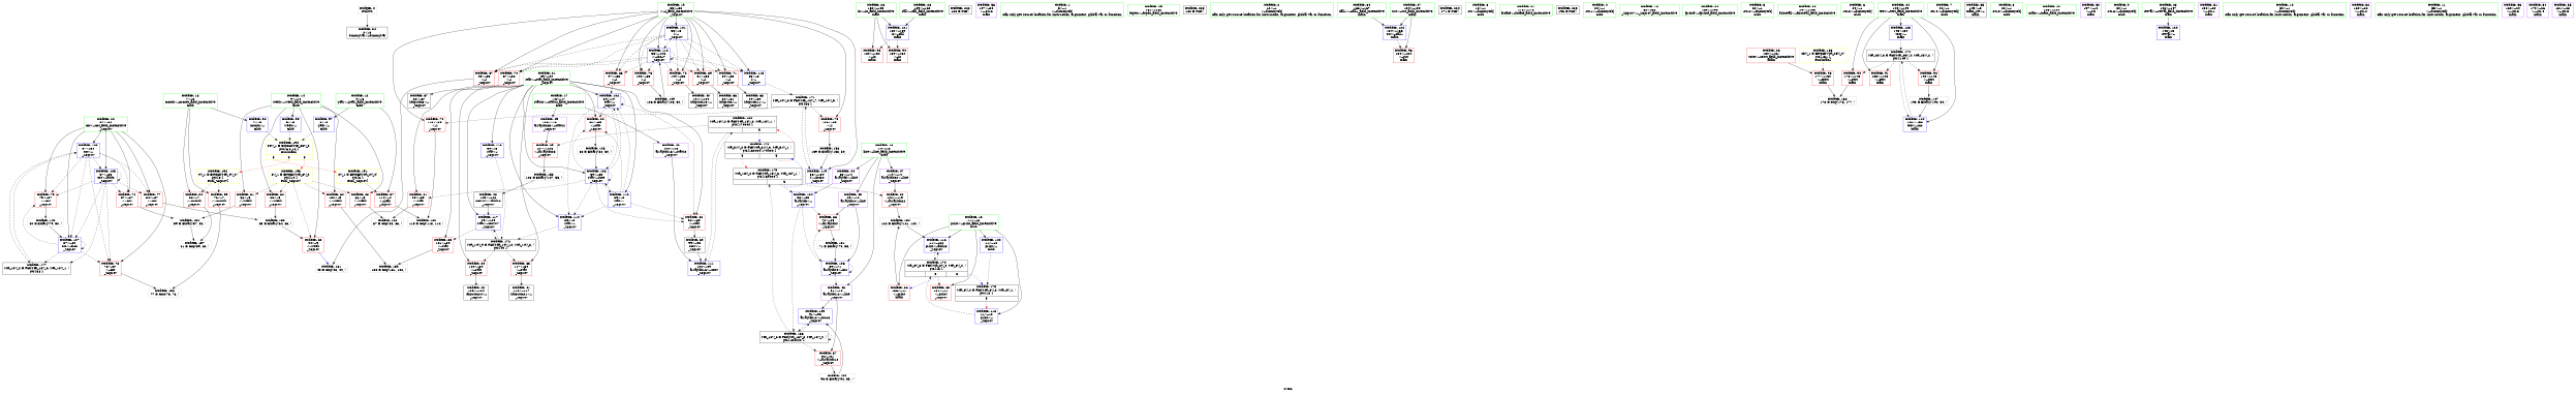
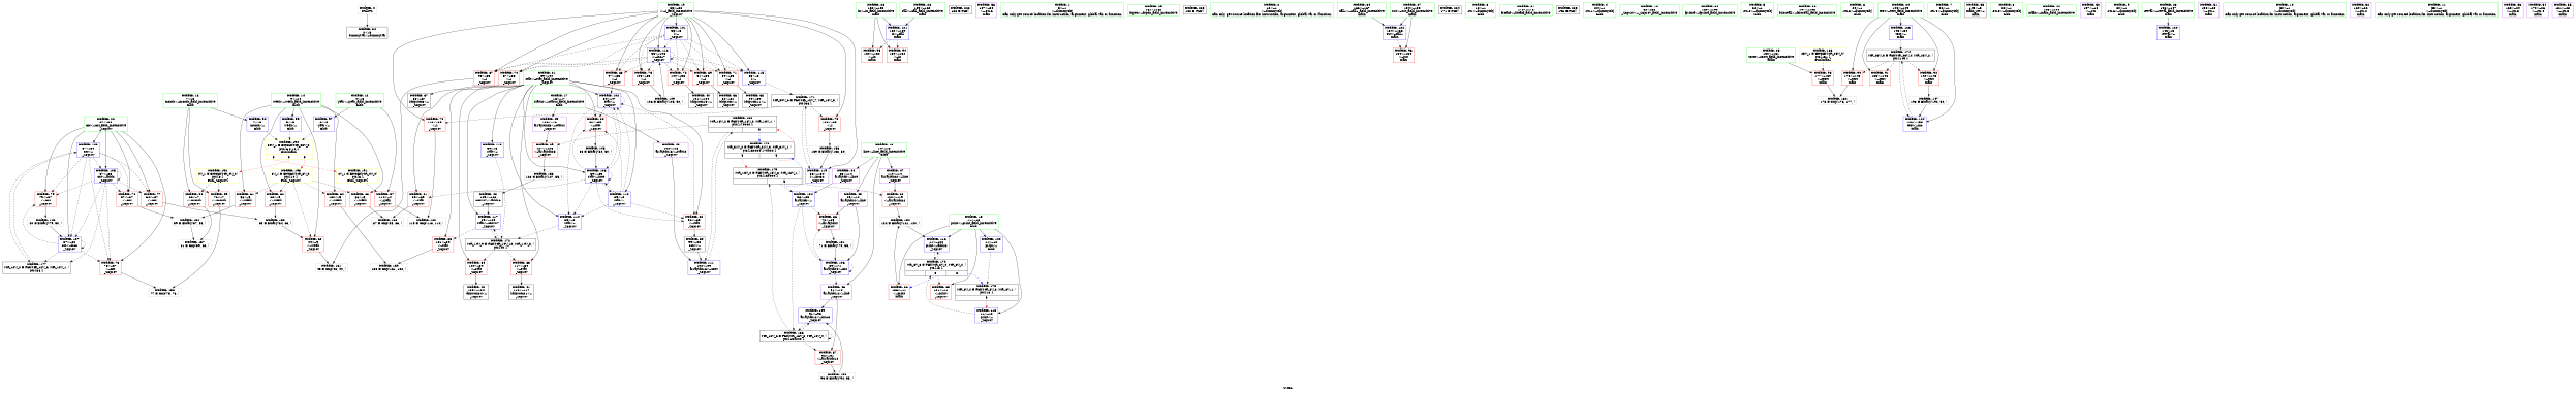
  digraph {
    label=SVFG
    node [color=red shape=record]
    edge [style=solid]
    n1 [color=grey label="{NodeID: 0\nNullPtr}"]
    n2 [color=black label="{NodeID: 34\n2\<--3\ndummyVal\<--dummyVal\n}"]
    n3 [color=black label="{NodeID: 180\nMR_18V_2 = PHI(MR_18V_3, MR_18V_1, )\npts\{170000 \}\n|{|<s2>5}}"]
    n4 [label="{NodeID: 89\n127\<--126\n\<--arrayidx25\n_Z3prov\n}"]
    n5 [color=blue label="{NodeID: 111\n102\<--99\narrayidx16\<--conv\n_Z3prov\n}"]
    n6 [color=black label="{NodeID: 173\nMR_31V_2 = PHI(MR_31V_3, MR_31V_1, )\npts\{150000 170000 \}\n|{<s0>5|<s1>5}}"]
    n7 [color=grey label="{NodeID: 153\n128 = Binary(127, 55, )\n}"]
    n8 [color=black label="{NodeID: 179\nMR_16V_2 = PHI(MR_16V_6, MR_16V_1, )\npts\{150000 \}\n|{|<s2>5}}"]
    n9 [color=black label="{NodeID: 43\n129\<--128\nconv27\<--add26\n_Z3prov\n}"]
    n10 [color=blue label="{NodeID: 104\n53\<--55\narrayidx\<--\n_Z3prov\n}"]
    n11 [label="{NodeID: 88\n120\<--119\n\<--arrayidx22\n_Z3prov\n}"]
    n12 [color=blue label="{NodeID: 97\n4\<--5\nyear\<--\nGlob }"]
    n13 [color=yellow label="{NodeID: 190\n33V_1 = ENCHI(MR_33V_0)\npts\{6 8 10 \}\nFun[main]|{<s0>5|<s1>5|<s2>5}}" style=double]
    n14 [color=yellow label="{NodeID: 191\n2V_1 = ENCHI(MR_2V_0)\npts\{6 \}\nFun[_Z3prov]}" style=double]
    n15 [color=yellow label="{NodeID: 192\n4V_1 = ENCHI(MR_4V_0)\npts\{8 \}\nFun[_Z3prov]}" style=double]
    n16 [color=yellow label="{NodeID: 193\n6V_1 = ENCHI(MR_6V_0)\npts\{10 \}\nFun[_Z3prov]}" style=double]
    n17 [label="{NodeID: 57\n114\<--4\n\<--year\n_Z3prov\n}"]
    n18 [label="{NodeID: 58\n60\<--7\n\<--month\n_Z3prov\n}"]
    n19 [label="{NodeID: 59\n76\<--7\n\<--month\n_Z3prov\n}"]
    n20 [label="{NodeID: 60\n44\<--9\n\<--week\n_Z3prov\n}"]
    n21 [label="{NodeID: 61\n58\<--9\n\<--week\n_Z3prov\n}"]
    n22 [label="{NodeID: 62\n63\<--9\n\<--week\n_Z3prov\n}"]
    n23 [label="{NodeID: 63\n86\<--9\n\<--week\n_Z3prov\n}"]
    n24 [label="{NodeID: 64\n132\<--9\n\<--week\n_Z3prov\n}"]
    n25 [color=green label="{NodeID: 14\n9\<--10\nweek\<--week_field_insensitive\nGlob }"]
    n26 [color=blue label="{NodeID: 99\n9\<--5\nweek\<--\nGlob }"]
    n27 [color=grey label="{NodeID: 161\n45 = cmp(43, 44, )\n}"]
    n28 [color=grey label="{NodeID: 152\n59 = Binary(57, 58, )\n}"]
    n29 [color=grey label="{NodeID: 150\n65 = Binary(64, 63, )\n}"]
    n30 [color=grey label="{NodeID: 163\n87 = cmp(85, 86, )\n}"]
    n31 [color=grey label="{NodeID: 159\n133 = cmp(131, 132, )\n}"]
    n32 [color=grey label="{NodeID: 157\n61 = cmp(59, 60, )\n}"]
    n33 [color=green label="{NodeID: 28\n159\<--160\ncall\<--call_field_insensitive\nmain\n}"]
    n34 [color=blue label="{NodeID: 121\n152\<--159\nin\<--call\nmain\n}"]
    n35 [label="{NodeID: 94\n169\<--152\n\<--in\nmain\n}"]
    n36 [label="{NodeID: 95\n180\<--152\n\<--in\nmain\n}"]
    n37 [color=black label="{NodeID: 42\n125\<--124\nidxprom24\<--\n_Z3prov\n}"]
    n38 [color=black label="{NodeID: 222\n188 = PHI()\n}"]
    n39 [color=purple label="{NodeID: 56\n187\<--30\n\<--.str.6\nmain\n}"]
    n40 [color=blue label="{NodeID: 117\n39\<--129\nstat\<--conv27\n_Z3prov\n}"]
    n41 [label="{NodeID: 85\n131\<--39\n\<--stat\n_Z3prov\n}"]
    n42 [color=black label="{NodeID: 172\nMR_14V_9 = PHI(MR_14V_12, MR_14V_8, )\npts\{40 \}\n}"]
    n43 [label="{NodeID: 70\n67\<--35\n\<--i\n_Z3prov\n}"]
    n44 [color=black label="{NodeID: 37\n68\<--67\nidxprom3\<--\n_Z3prov\n}"]
    n45 [label="{NodeID: 84\n124\<--39\n\<--stat\n_Z3prov\n}"]
    n46 [color=green label="{NodeID: 1\n5\<--1\n\<--dummyObj\nCan only get source location for instruction, argument, global var or function.}"]
    n47 [color=blue label="{NodeID: 98\n7\<--5\nmonth\<--\nGlob }"]
    n48 [color=green label="{NodeID: 15\n11\<--13\nprint\<--print_field_insensitive\nGlob }"]
    n49 [label="{NodeID: 65\n121\<--11\n\<--print\n_Z3prov\n}"]
    n50 [label="{NodeID: 66\n186\<--11\n\<--print\nmain\n}"]
    n51 [color=blue label="{NodeID: 100\n11\<--12\nprint\<--\nGlob }"]
    n52 [color=blue label="{NodeID: 113\n11\<--12\nprint\<--\n_Z3prov\n}"]
    n53 [color=blue label="{NodeID: 116\n11\<--122\nprint\<--add23\n_Z3prov\n}"]
    n54 [color=grey label="{NodeID: 154\n122 = Binary(121, 120, )\n}"]
    n55 [color=black label="{NodeID: 175\nMR_8V_2 = PHI(MR_8V_3, MR_8V_1, )\npts\{13 \}\n|{<s0>5}}"]
    n56 [color=black label="{NodeID: 170\nMR_8V_3 = PHI(MR_8V_4, MR_8V_2, )\npts\{13 \}\n|{|<s2>5|<s3>5}}"]
    n57 [color=blue label="{NodeID: 112\n35\<--106\ni\<--inc17\n_Z3prov\n}"]
    n58 [label="{NodeID: 67\n43\<--35\n\<--i\n_Z3prov\n}"]
    n59 [label="{NodeID: 68\n47\<--35\n\<--i\n_Z3prov\n}"]
    n60 [label="{NodeID: 69\n51\<--35\n\<--i\n_Z3prov\n}"]
    n61 [label="{NodeID: 71\n89\<--35\n\<--i\n_Z3prov\n}"]
    n62 [label="{NodeID: 72\n100\<--35\n\<--i\n_Z3prov\n}"]
    n63 [label="{NodeID: 73\n105\<--35\n\<--i\n_Z3prov\n}"]
    n64 [color=blue label="{NodeID: 115\n35\<--5\ni\<--\n_Z3prov\n}"]
    n65 [color=blue label="{NodeID: 102\n39\<--47\nstat\<--\n_Z3prov\n}"]
    n66 [color=black label="{NodeID: 36\n52\<--51\nidxprom\<--\n_Z3prov\n}"]
    n67 [color=black label="{NodeID: 38\n90\<--89\nidxprom11\<--\n_Z3prov\n}"]
    n68 [color=black label="{NodeID: 40\n101\<--100\nidxprom15\<--\n_Z3prov\n}"]
    n69 [color=grey label="{NodeID: 149\n106 = Binary(105, 50, )\n}"]
-   n70 [color=black label="{NodeID: 171\nMR_10V_6 = PHI(MR_10V_7, MR_10V_5, )\npts\{36 \}\n}"]
+   n70 [color=black label="{NodeID: 171\nMR_50V_6 = PHI(MR_10V_7, MR_10V_5, )\npts\{36 \}\n}"]
    n71 [color=blue label="{NodeID: 114\n39\<--5\nstat\<--\n_Z3prov\n}"]
    n72 [label="{NodeID: 80\n82\<--39\n\<--stat\n_Z3prov\n}"]
    n73 [label="{NodeID: 82\n98\<--39\n\<--stat\n_Z3prov\n}"]
    n74 [color=blue label="{NodeID: 108\n39\<--83\nstat\<--inc9\n_Z3prov\n}"]
    n75 [color=blue label="{NodeID: 119\n35\<--139\ni\<--inc32\n_Z3prov\n}"]
    n76 [label="{NodeID: 74\n113\<--35\n\<--i\n_Z3prov\n}"]
    n77 [label="{NodeID: 75\n138\<--35\n\<--i\n_Z3prov\n}"]
    n78 [color=green label="{NodeID: 29\n161\<--162\nfopen\<--fopen_field_insensitive\n}"]
    n79 [label="{NodeID: 83\n117\<--39\n\<--stat\n_Z3prov\n}"]
    n80 [color=blue label="{NodeID: 118\n39\<--5\nstat\<--\n_Z3prov\n}"]
    n81 [color=black label="{NodeID: 223\n182 = PHI()\n}"]
    n82 [color=grey label="{NodeID: 160\n115 = cmp(113, 114, )\n}"]
    n83 [color=green label="{NodeID: 2\n12\<--1\n\<--dummyObj\nCan only get source location for instruction, argument, global var or function.}"]
    n84 [color=green label="{NodeID: 16\n14\<--15\nline\<--line_field_insensitive\nGlob }"]
    n85 [color=purple label="{NodeID: 44\n53\<--14\narrayidx\<--line\n_Z3prov\n}"]
    n86 [color=purple label="{NodeID: 45\n69\<--14\narrayidx4\<--line\n_Z3prov\n}"]
    n87 [color=purple label="{NodeID: 46\n91\<--14\narrayidx12\<--line\n_Z3prov\n}"]
    n88 [color=purple label="{NodeID: 47\n119\<--14\narrayidx22\<--line\n_Z3prov\n}"]
    n89 [label="{NodeID: 86\n70\<--69\n\<--arrayidx4\n_Z3prov\n}"]
    n90 [color=blue label="{NodeID: 106\n69\<--71\narrayidx4\<--inc\n_Z3prov\n}"]
    n91 [color=blue label="{NodeID: 109\n91\<--93\narrayidx12\<--inc13\n_Z3prov\n}"]
    n92 [label="{NodeID: 87\n92\<--91\n\<--arrayidx12\n_Z3prov\n}"]
    n93 [color=black label="{NodeID: 166\nMR_16V_6 = PHI(MR_16V_8, MR_16V_4, )\npts\{150000 \}\n}"]
    n94 [color=grey label="{NodeID: 151\n71 = Binary(70, 55, )\n}"]
    n95 [color=grey label="{NodeID: 155\n93 = Binary(92, 55, )\n}"]
    n96 [color=green label="{NodeID: 30\n166\<--167\ncall1\<--call1_field_insensitive\nmain\n}"]
    n97 [color=blue label="{NodeID: 122\n154\<--166\nout\<--call1\nmain\n}"]
    n98 [label="{NodeID: 96\n184\<--154\n\<--out\nmain\n}"]
    n99 [color=black label="{NodeID: 224\n171 = PHI()\n}"]
    n100 [color=green label="{NodeID: 3\n18\<--1\n.str\<--dummyObj\nGlob }"]
    n101 [color=green label="{NodeID: 17\n16\<--17\nstatus\<--status_field_insensitive\nGlob }"]
    n102 [color=purple label="{NodeID: 48\n102\<--16\narrayidx16\<--status\n_Z3prov\n}"]
    n103 [color=purple label="{NodeID: 49\n126\<--16\narrayidx25\<--status\n_Z3prov\n}"]
    n104 [color=black label="{NodeID: 41\n118\<--117\nidxprom21\<--\n_Z3prov\n}"]
    n105 [color=green label="{NodeID: 31\n172\<--173\nfscanf\<--fscanf_field_insensitive\n}"]
    n106 [color=black label="{NodeID: 225\n196 = PHI()\n}"]
    n107 [color=grey label="{NodeID: 158\n77 = cmp(75, 76, )\n}"]
    n108 [color=grey label="{NodeID: 156\n139 = Binary(138, 50, )\n}"]
    n109 [color=green label="{NodeID: 4\n20\<--1\n.str.1\<--dummyObj\nGlob }"]
    n110 [color=blue label="{NodeID: 101\n35\<--5\ni\<--\n_Z3prov\n}"]
    n111 [color=green label="{NodeID: 18\n32\<--33\n_Z3prov\<--_Z3prov_field_insensitive\n}"]
    n112 [color=green label="{NodeID: 32\n189\<--190\nfprintf\<--fprintf_field_insensitive\n}"]
    n113 [color=green label="{NodeID: 5\n22\<--1\n.str.2\<--dummyObj\nGlob }"]
    n114 [color=grey label="{NodeID: 148\n83 = Binary(82, 50, )\n}"]
    n115 [color=black label="{NodeID: 39\n99\<--98\nconv\<--\n_Z3prov\n}"]
    n116 [label="{NodeID: 81\n85\<--39\n\<--stat\n_Z3prov\n}"]
    n117 [color=blue label="{NodeID: 110\n39\<--5\nstat\<--\n_Z3prov\n}"]
    n118 [color=green label="{NodeID: 19\n35\<--36\ni\<--i_field_insensitive\n_Z3prov\n}"]
    n119 [color=green label="{NodeID: 33\n197\<--198\nfcloseall\<--fcloseall_field_insensitive\n}"]
    n120 [color=green label="{NodeID: 6\n24\<--1\n.str.3\<--dummyObj\nGlob }"]
    n121 [color=yellow label="{NodeID: 186\n25V_1 = ENCHI(MR_25V_0)\npts\{151 \}\nFun[main]}" style=double]
    n122 [label="{NodeID: 93\n177\<--150\n\<--testt\nmain\n}"]
    n123 [color=grey label="{NodeID: 162\n178 = cmp(176, 177, )\n}"]
    n124 [color=blue label="{NodeID: 103\n37\<--50\ncnt\<--\n_Z3prov\n}"]
    n125 [label="{NodeID: 76\n57\<--37\n\<--cnt\n_Z3prov\n}"]
    n126 [label="{NodeID: 77\n64\<--37\n\<--cnt\n_Z3prov\n}"]
    n127 [label="{NodeID: 78\n75\<--37\n\<--cnt\n_Z3prov\n}"]
    n128 [label="{NodeID: 79\n79\<--37\n\<--cnt\n_Z3prov\n}"]
    n129 [color=blue label="{NodeID: 105\n37\<--65\ncnt\<--add2\n_Z3prov\n}"]
    n130 [color=blue label="{NodeID: 107\n37\<--80\ncnt\<--inc8\n_Z3prov\n}"]
    n131 [color=black label="{NodeID: 177\nMR_12V_2 = PHI(MR_12V_6, MR_12V_1, )\npts\{38 \}\n}"]
    n132 [color=grey label="{NodeID: 146\n80 = Binary(79, 50, )\n}"]
    n133 [color=green label="{NodeID: 20\n37\<--38\ncnt\<--cnt_field_insensitive\n_Z3prov\n}"]
    n134 [label="{NodeID: 90\n176\<--148\n\<--test\nmain\n}"]
    n135 [color=green label="{NodeID: 7\n26\<--1\n.str.4\<--dummyObj\nGlob }"]
    n136 [color=green label="{NodeID: 21\n39\<--40\nstat\<--stat_field_insensitive\n_Z3prov\n}"]
    n137 [color=black label="{NodeID: 35\n145\<--5\nmain_ret\<--\nmain\n}"]
    n138 [color=black label="{NodeID: 174\nMR_23V_3 = PHI(MR_23V_4, MR_23V_2, )\npts\{149 \}\n}"]
    n139 [label="{NodeID: 91\n185\<--148\n\<--test\nmain\n}"]
    n140 [label="{NodeID: 92\n192\<--148\n\<--test\nmain\n}"]
    n141 [color=blue label="{NodeID: 124\n148\<--193\ntest\<--inc\nmain\n}"]
    n142 [color=grey label="{NodeID: 147\n193 = Binary(192, 50, )\n}"]
    n143 [color=green label="{NodeID: 8\n28\<--1\n.str.5\<--dummyObj\nGlob }"]
    n144 [color=green label="{NodeID: 22\n143\<--144\nmain\<--main_field_insensitive\n}"]
    n145 [color=purple label="{NodeID: 50\n157\<--18\n\<--.str\nmain\n}"]
    n146 [color=green label="{NodeID: 9\n30\<--1\n.str.6\<--dummyObj\nGlob }"]
    n147 [color=green label="{NodeID: 23\n146\<--147\nretval\<--retval_field_insensitive\nmain\n}"]
    n148 [color=blue label="{NodeID: 120\n146\<--5\nretval\<--\nmain\n}"]
    n149 [color=purple label="{NodeID: 51\n158\<--20\n\<--.str.1\nmain\n}"]
    n150 [color=green label="{NodeID: 10\n50\<--1\n\<--dummyObj\nCan only get source location for instruction, argument, global var or function.}"]
    n151 [color=green label="{NodeID: 24\n148\<--149\ntest\<--test_field_insensitive\nmain\n}"]
    n152 [color=blue label="{NodeID: 123\n148\<--50\ntest\<--\nmain\n}"]
    n153 [color=purple label="{NodeID: 52\n164\<--22\n\<--.str.2\nmain\n}"]
    n154 [color=green label="{NodeID: 11\n55\<--1\n\<--dummyObj\nCan only get source location for instruction, argument, global var or function.}"]
-   n155 [label="{NodeID: 25\n150\<--151\ntestt\<--testt_field_insensitive\nmain\n}"]
+   n155 [color=green label="{NodeID: 25\n150\<--151\ntestt\<--testt_field_insensitive\nmain\n}"]
    n156 [color=purple label="{NodeID: 53\n165\<--24\n\<--.str.3\nmain\n}"]
    n157 [color=green label="{NodeID: 12\n4\<--6\nyear\<--year_field_insensitive\nGlob }"]
    n158 [color=green label="{NodeID: 26\n152\<--153\nin\<--in_field_insensitive\nmain\n}"]
    n159 [color=purple label="{NodeID: 54\n170\<--26\n\<--.str.4\nmain\n}"]
    n160 [color=green label="{NodeID: 13\n7\<--8\nmonth\<--month_field_insensitive\nGlob }"]
    n161 [color=green label="{NodeID: 27\n154\<--155\nout\<--out_field_insensitive\nmain\n}"]
    n162 [color=purple label="{NodeID: 55\n181\<--28\n\<--.str.5\nmain\n}"]
    n1 -> n2
    n3 -> n4 [style=dashed]
    n3 -> n5 [style=dashed]
    n3 -> n6 [color=blue style=dashed tailport=s2]
    n4 -> n7
    n5 -> n3 [style=dashed]
    n6 -> n3 [color=red style=dashed tailport=s1]
    n6 -> n8 [color=red style=dashed tailport=s0]
    n7 -> n9
    n8 -> n6 [color=blue style=dashed tailport=s2]
    n8 -> n10 [style=dashed]
    n8 -> n11 [style=dashed]
    n9 -> n40
    n10 -> n89 [style=dashed]
    n10 -> n90 [style=dashed]
    n10 -> n93 [style=dashed]
    n11 -> n54
    n12 -> n13 [style=dashed]
    n13 -> n14 [color=red style=dashed tailport=s0]
    n13 -> n15 [color=red style=dashed tailport=s1]
    n13 -> n16 [color=red style=dashed tailport=s2]
    n14 -> n17 [style=dashed]
    n15 -> n18 [style=dashed]
    n15 -> n19 [style=dashed]
    n16 -> n20 [style=dashed]
    n16 -> n21 [style=dashed]
    n16 -> n22 [style=dashed]
    n16 -> n23 [style=dashed]
    n16 -> n24 [style=dashed]
    n17 -> n82
    n18 -> n32
    n19 -> n107
-   n20 -> n27 [color=blue]
+   n20 -> n27
    n21 -> n28
    n22 -> n29
    n23 -> n30
    n24 -> n31
    n25 -> n20
    n25 -> n21
    n25 -> n22
    n25 -> n23
    n25 -> n24
    n25 -> n26
    n26 -> n13 [style=dashed]
    n28 -> n32
    n29 -> n20
    n33 -> n34
    n34 -> n35 [style=dashed]
    n34 -> n36 [style=dashed]
    n40 -> n41 [style=dashed]
    n40 -> n42 [style=dashed]
    n41 -> n31
    n42 -> n40 [style=dashed]
    n42 -> n45 [style=dashed]
    n42 -> n79 [style=dashed]
    n43 -> n44
    n45 -> n37
    n47 -> n13 [style=dashed]
    n48 -> n49
    n48 -> n50
    n48 -> n51
    n48 -> n52
    n48 -> n53
    n50 -> n54
    n51 -> n55 [style=dashed]
    n52 -> n56 [style=dashed]
    n53 -> n56 [style=dashed]
    n54 -> n53
    n55 -> n52 [color=red style=dashed tailport=s0]
    n56 -> n49 [style=dashed]
    n56 -> n50 [color=blue style=dashed tailport=s2]
    n56 -> n53 [style=dashed]
    n56 -> n55 [color=blue style=dashed tailport=s3]
    n57 -> n43 [style=dashed]
    n57 -> n57 [style=dashed]
    n57 -> n58 [style=dashed]
    n57 -> n59 [style=dashed]
    n57 -> n60 [style=dashed]
    n57 -> n61 [style=dashed]
    n57 -> n62 [style=dashed]
    n57 -> n63 [style=dashed]
    n57 -> n64 [style=dashed]
    n58 -> n27
    n59 -> n65
    n60 -> n66
    n61 -> n67
    n62 -> n68
    n63 -> n69
    n64 -> n70 [style=dashed]
    n65 -> n65 [style=dashed]
    n65 -> n71 [style=dashed]
    n65 -> n72 [style=dashed]
    n65 -> n73 [style=dashed]
    n65 -> n74 [style=dashed]
    n69 -> n57
    n70 -> n75 [style=dashed]
    n70 -> n76 [style=dashed]
    n70 -> n77 [style=dashed]
    n71 -> n42 [style=dashed]
    n72 -> n114
    n73 -> n115
    n74 -> n65 [style=dashed]
    n74 -> n71 [style=dashed]
    n74 -> n72 [style=dashed]
    n74 -> n73 [style=dashed]
    n74 -> n74 [style=dashed]
    n74 -> n116 [style=dashed]
    n74 -> n117 [style=dashed]
    n75 -> n70 [style=dashed]
    n76 -> n82
    n77 -> n108
    n79 -> n104
    n80 -> n42 [style=dashed]
    n84 -> n85
    n84 -> n86
    n84 -> n87
    n84 -> n88
    n85 -> n10
    n86 -> n89
    n86 -> n90
    n87 -> n91
    n87 -> n92
    n88 -> n11
    n89 -> n94
    n90 -> n87 [style=dashed]
    n90 -> n89 [style=dashed]
    n90 -> n90 [style=dashed]
    n91 -> n93 [style=dashed]
    n92 -> n95
    n93 -> n8 [style=dashed]
    n93 -> n91 [style=dashed]
    n93 -> n92 [style=dashed]
    n93 -> n93 [style=dashed]
    n94 -> n90
    n95 -> n91
    n96 -> n97
    n97 -> n98 [style=dashed]
    n101 -> n102
    n101 -> n103
    n102 -> n5
    n103 -> n4
    n108 -> n75
    n110 -> n43 [style=dashed]
    n110 -> n57 [style=dashed]
    n110 -> n58 [style=dashed]
    n110 -> n59 [style=dashed]
    n110 -> n60 [style=dashed]
    n110 -> n61 [style=dashed]
    n110 -> n62 [style=dashed]
    n110 -> n63 [style=dashed]
    n110 -> n64 [style=dashed]
    n114 -> n74
    n115 -> n5
    n116 -> n30
    n117 -> n65 [style=dashed]
    n117 -> n71 [style=dashed]
    n117 -> n72 [style=dashed]
    n117 -> n73 [style=dashed]
    n117 -> n74 [style=dashed]
    n118 -> n43
    n118 -> n57
    n118 -> n58
    n118 -> n59
    n118 -> n60
    n118 -> n61
    n118 -> n62
    n118 -> n63
    n118 -> n64
    n118 -> n75
    n118 -> n76
    n118 -> n77
    n118 -> n110
    n121 -> n122 [style=dashed]
    n122 -> n123
    n124 -> n125 [style=dashed]
    n124 -> n126 [style=dashed]
    n124 -> n127 [style=dashed]
    n124 -> n128 [style=dashed]
    n124 -> n129 [style=dashed]
    n124 -> n130 [style=dashed]
    n124 -> n131 [style=dashed]
    n125 -> n28
    n126 -> n29
    n127 -> n107
    n128 -> n132
    n129 -> n125 [style=dashed]
    n129 -> n126 [style=dashed]
    n129 -> n127 [style=dashed]
    n129 -> n128 [style=dashed]
    n129 -> n129 [style=dashed]
    n129 -> n130 [style=dashed]
    n129 -> n131 [style=dashed]
    n130 -> n127 [style=dashed]
    n130 -> n128 [style=dashed]
    n130 -> n130 [style=dashed]
    n130 -> n131 [style=dashed]
    n131 -> n124 [style=dashed]
    n132 -> n130
    n133 -> n124
    n133 -> n125
    n133 -> n126
    n133 -> n127
    n133 -> n128
    n133 -> n129
    n133 -> n130
    n134 -> n123
    n136 -> n40
    n136 -> n41
    n136 -> n45
    n136 -> n65
    n136 -> n71
    n136 -> n72
    n136 -> n73
    n136 -> n74
    n136 -> n79
    n136 -> n80
    n136 -> n116
    n136 -> n117
    n138 -> n134 [style=dashed]
    n138 -> n139 [style=dashed]
    n138 -> n140 [style=dashed]
    n138 -> n141 [style=dashed]
    n140 -> n142
    n141 -> n138 [style=dashed]
    n142 -> n141
    n147 -> n148
    n151 -> n134
    n151 -> n139
    n151 -> n140
    n151 -> n141
    n151 -> n152
    n152 -> n138 [style=dashed]
    n155 -> n122
    n157 -> n12
    n157 -> n17
    n158 -> n34
    n158 -> n35
    n158 -> n36
    n160 -> n18
    n160 -> n19
    n160 -> n47
    n161 -> n97
    n161 -> n98
  }
